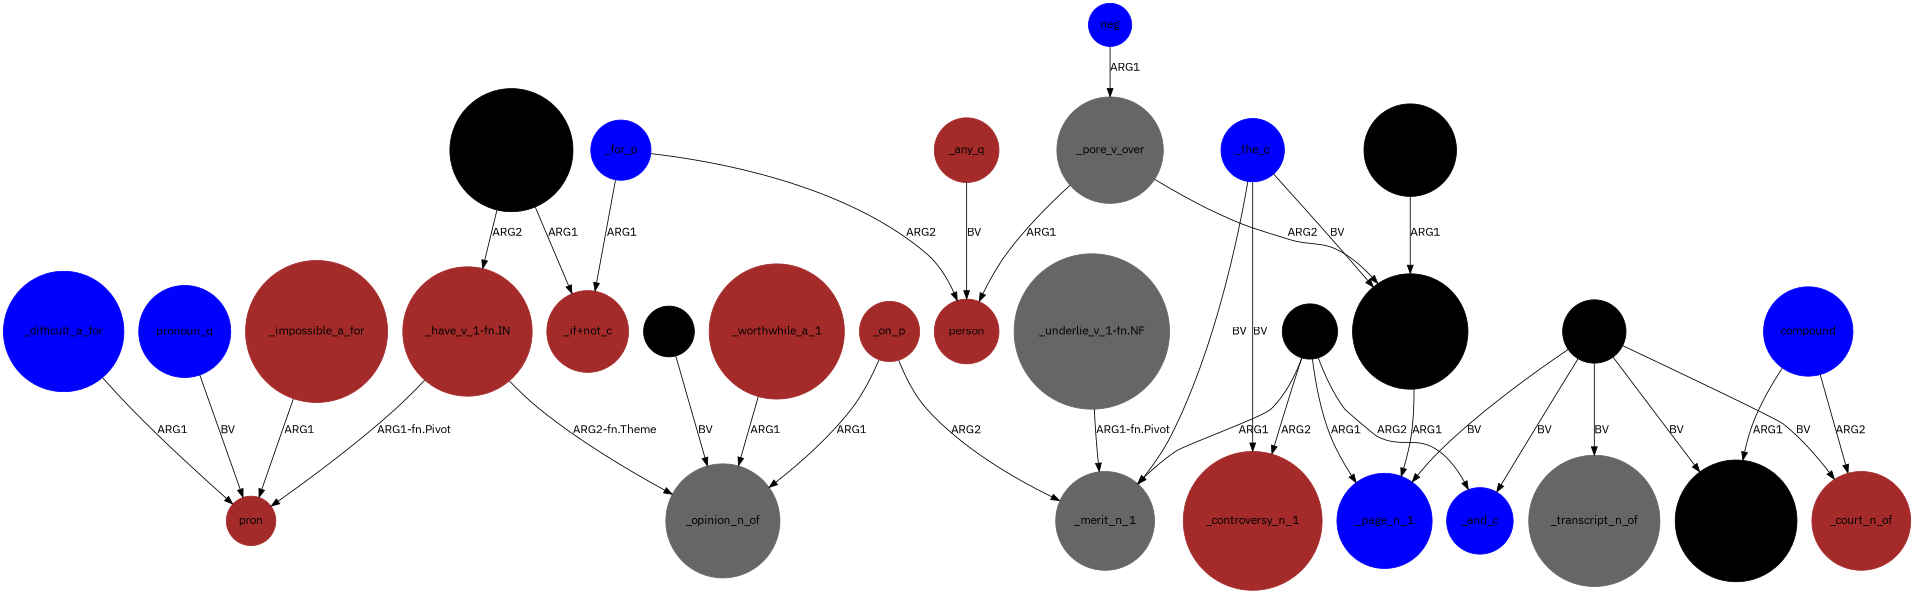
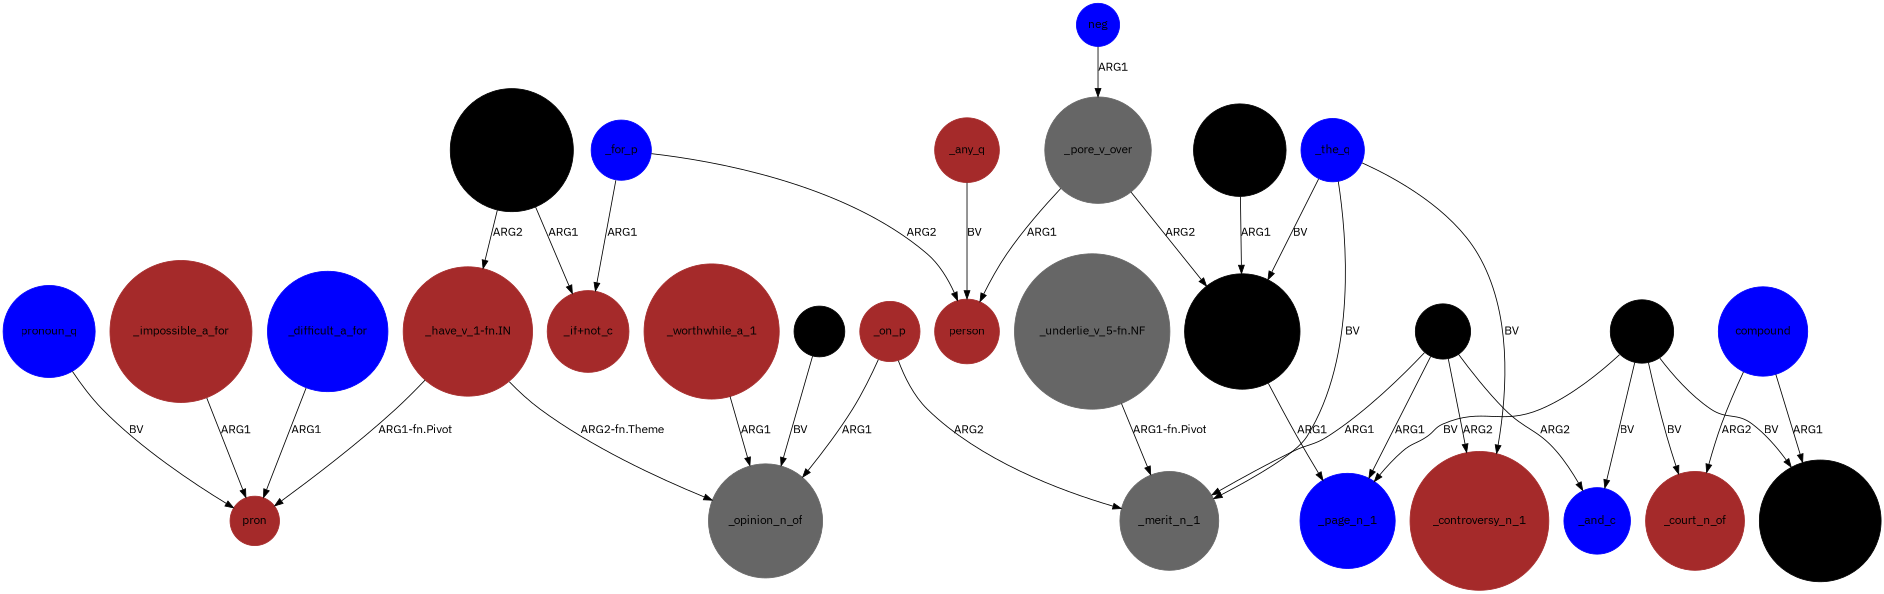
  digraph {
    fontname="IBM Plex Sans"
    node [color=brown fontname="IBM Plex Sans" shape=circle style=filled]
    edge [fontname="IBM Plex Sans"]
    _for_p [color=blue]
    "_if+not_c"
    person
    _the_q [color=blue]
    generic_entity [color=black]
    _merit_n_1 [color=gray40]
    _controversy_n_1
    _page_n_1 [color=blue]
    _difficult_a_for [color=blue]
    pron
    _of_p [color=black]
    _and_c [color=blue]
-   "_underlie_v_1-fn.NF" [color=gray40]
+   "_underlie_v_1-fn.NF" [color=gray40 label="_underlie_v_5-fn.NF"]
    _pore_v_over [color=gray40]
    "_in+order+to_x" [color=black]
    "_have_v_1-fn.IN"
    _opinion_n_of [color=gray40]
    _a_q [color=black]
    udef_q [color=black]
    _court_n_of
    _pleading_n_1 [color=black]
-   _transcript_n_of [color=gray40]
    _worthwhile_a_1
    _on_p
    "card(1000)" [color=black]
    compound [color=blue]
    pronoun_q [color=blue]
    _impossible_a_for
    neg [color=blue]
    _any_q
    _for_p -> "_if+not_c" [label=ARG1]
    _for_p -> person [label=ARG2]
    _the_q -> generic_entity [label=BV]
    _the_q -> _merit_n_1 [label=BV]
    _the_q -> _controversy_n_1 [label=BV]
    generic_entity -> _page_n_1 [label=ARG1]
    _difficult_a_for -> pron [label=ARG1]
    _of_p -> _merit_n_1 [label=ARG1]
    _of_p -> _controversy_n_1 [label=ARG2]
    _of_p -> _page_n_1 [label=ARG1]
    _of_p -> _and_c [label=ARG2]
    "_underlie_v_1-fn.NF" -> _merit_n_1 [label="ARG1-fn.Pivot"]
    _pore_v_over -> person [label=ARG1]
    _pore_v_over -> generic_entity [label=ARG2]
    "_in+order+to_x" -> "_if+not_c" [label=ARG1]
    "_in+order+to_x" -> "_have_v_1-fn.IN" [label=ARG2]
    "_have_v_1-fn.IN" -> pron [label="ARG1-fn.Pivot"]
    "_have_v_1-fn.IN" -> _opinion_n_of [label="ARG2-fn.Theme"]
    _a_q -> _opinion_n_of [label=BV]
    udef_q -> _page_n_1 [label=BV]
    udef_q -> _and_c [label=BV]
    udef_q -> _court_n_of [label=BV]
    udef_q -> _pleading_n_1 [label=BV]
-   udef_q -> _transcript_n_of [label=BV]
    _worthwhile_a_1 -> _opinion_n_of [label=ARG1]
    _on_p -> _merit_n_1 [label=ARG2]
    _on_p -> _opinion_n_of [label=ARG1]
    "card(1000)" -> generic_entity [label=ARG1]
    compound -> _court_n_of [label=ARG2]
    compound -> _pleading_n_1 [label=ARG1]
    pronoun_q -> pron [label=BV]
    _impossible_a_for -> pron [label=ARG1]
    neg -> _pore_v_over [label=ARG1]
    _any_q -> person [label=BV]
  }
